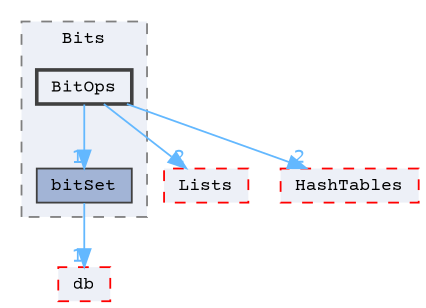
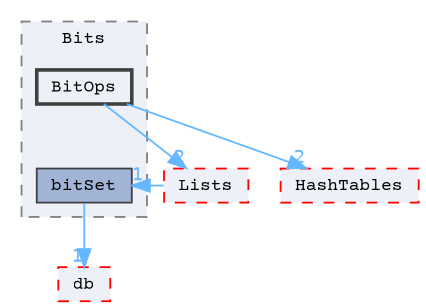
  digraph {
    compound=true
    fontname="Courier Prime"
    node [color=red fillcolor="#edf0f7" fontname="Courier Prime" fontsize=10 shape=box style="filled,dashed"]
    edge [color=steelblue1 fontcolor=steelblue1 fontname="Courier Prime" fontsize=10 headlabel=1 labeldistance=1.5 labelfontname=Helvetica labelfontsize=10]
    n1 [color=grey25 fillcolor="#a2b4d6" height=0.2 label=bitSet style=filled width=0.4]
    n2 [color=grey25 height=0.2 label=BitOps style="filled,bold" width=0.4]
    n3 [height=0.2 label=db width=0.4]
    n4 [height=0.2 label=Lists width=0.4]
    n5 [height=0.2 label=HashTables width=0.4]
    subgraph cluster_1 {
      bgcolor="#edf0f7"
      fontsize=10
      label=Bits
      pencolor=grey50
      style="filled,dashed"
      n1
      n2
    }
    n1 -> n3
-   n2 -> n1
+   n4 -> n1
    n2 -> n4 [headlabel=2]
    n2 -> n5 [headlabel=2]
  }
